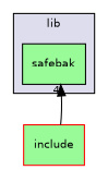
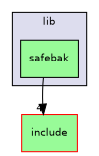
  digraph {
    compound=true
    node [fillcolor=palegreen fontname=Helvetica fontsize=10 shape=box style=filled]
    n1 [label=safebak pencolor=black]
    n2 [color=red label=include]
    subgraph cluster_1 {
      bgcolor="#ddddee"
      fontname=Helvetica
      fontsize=10
      label=lib
      pencolor=black
      n1
    }
-   n2 -> n1 [headlabel=4 labeldistance=1.5 labelfontname=Helvetica labelfontsize=10]
+   n1 -> n2 [headlabel=4 labeldistance=1.5 labelfontname=Helvetica labelfontsize=10]
  }
